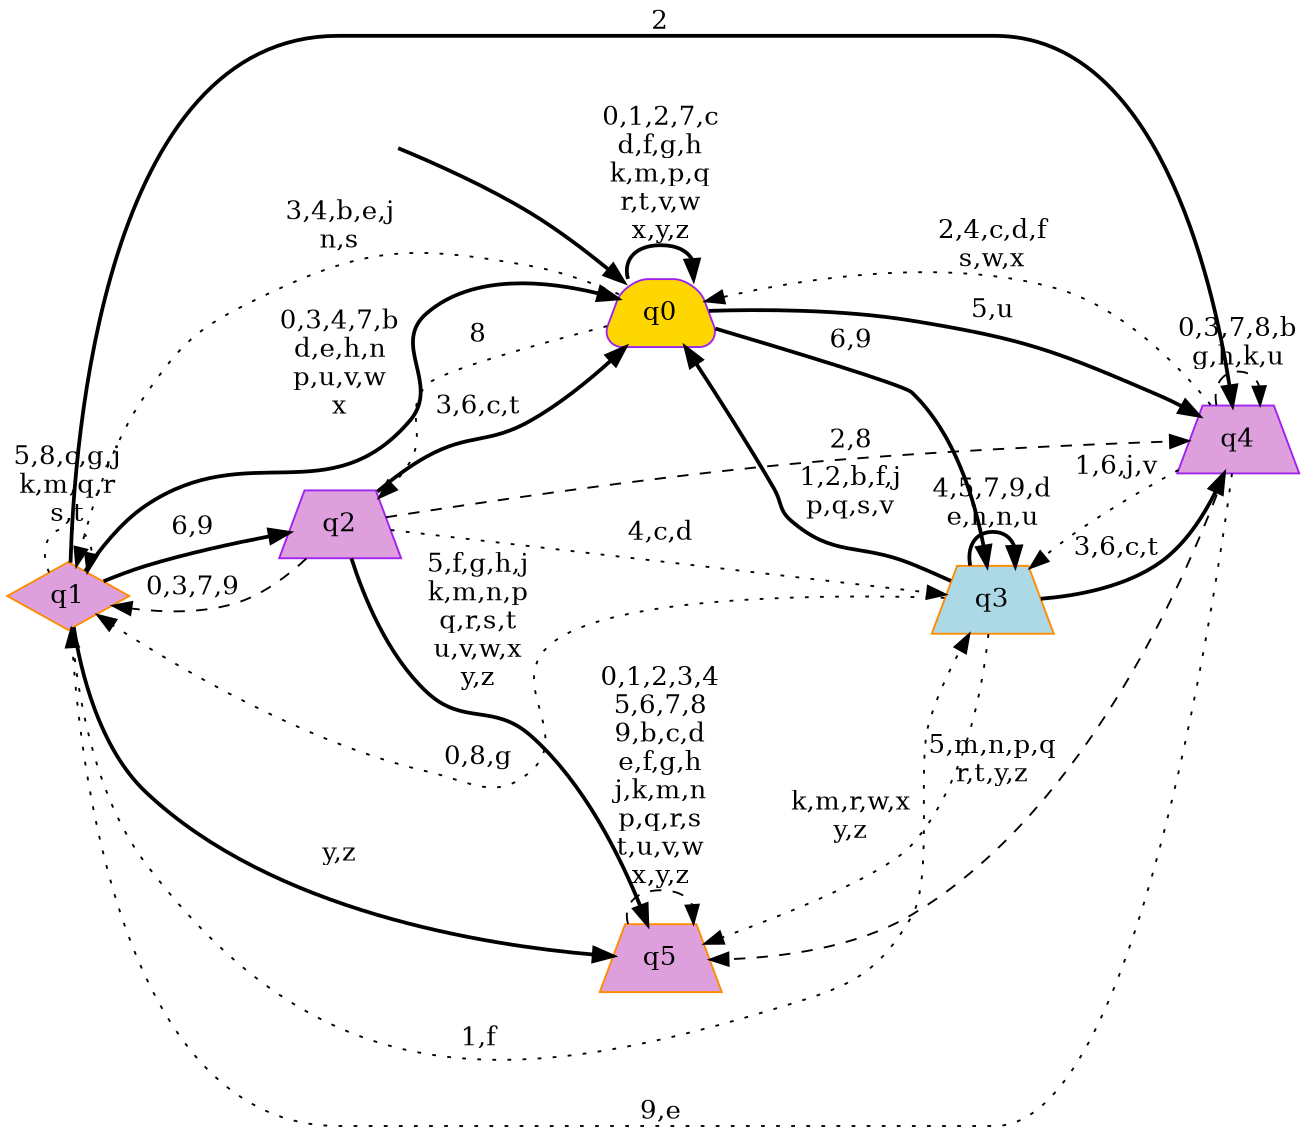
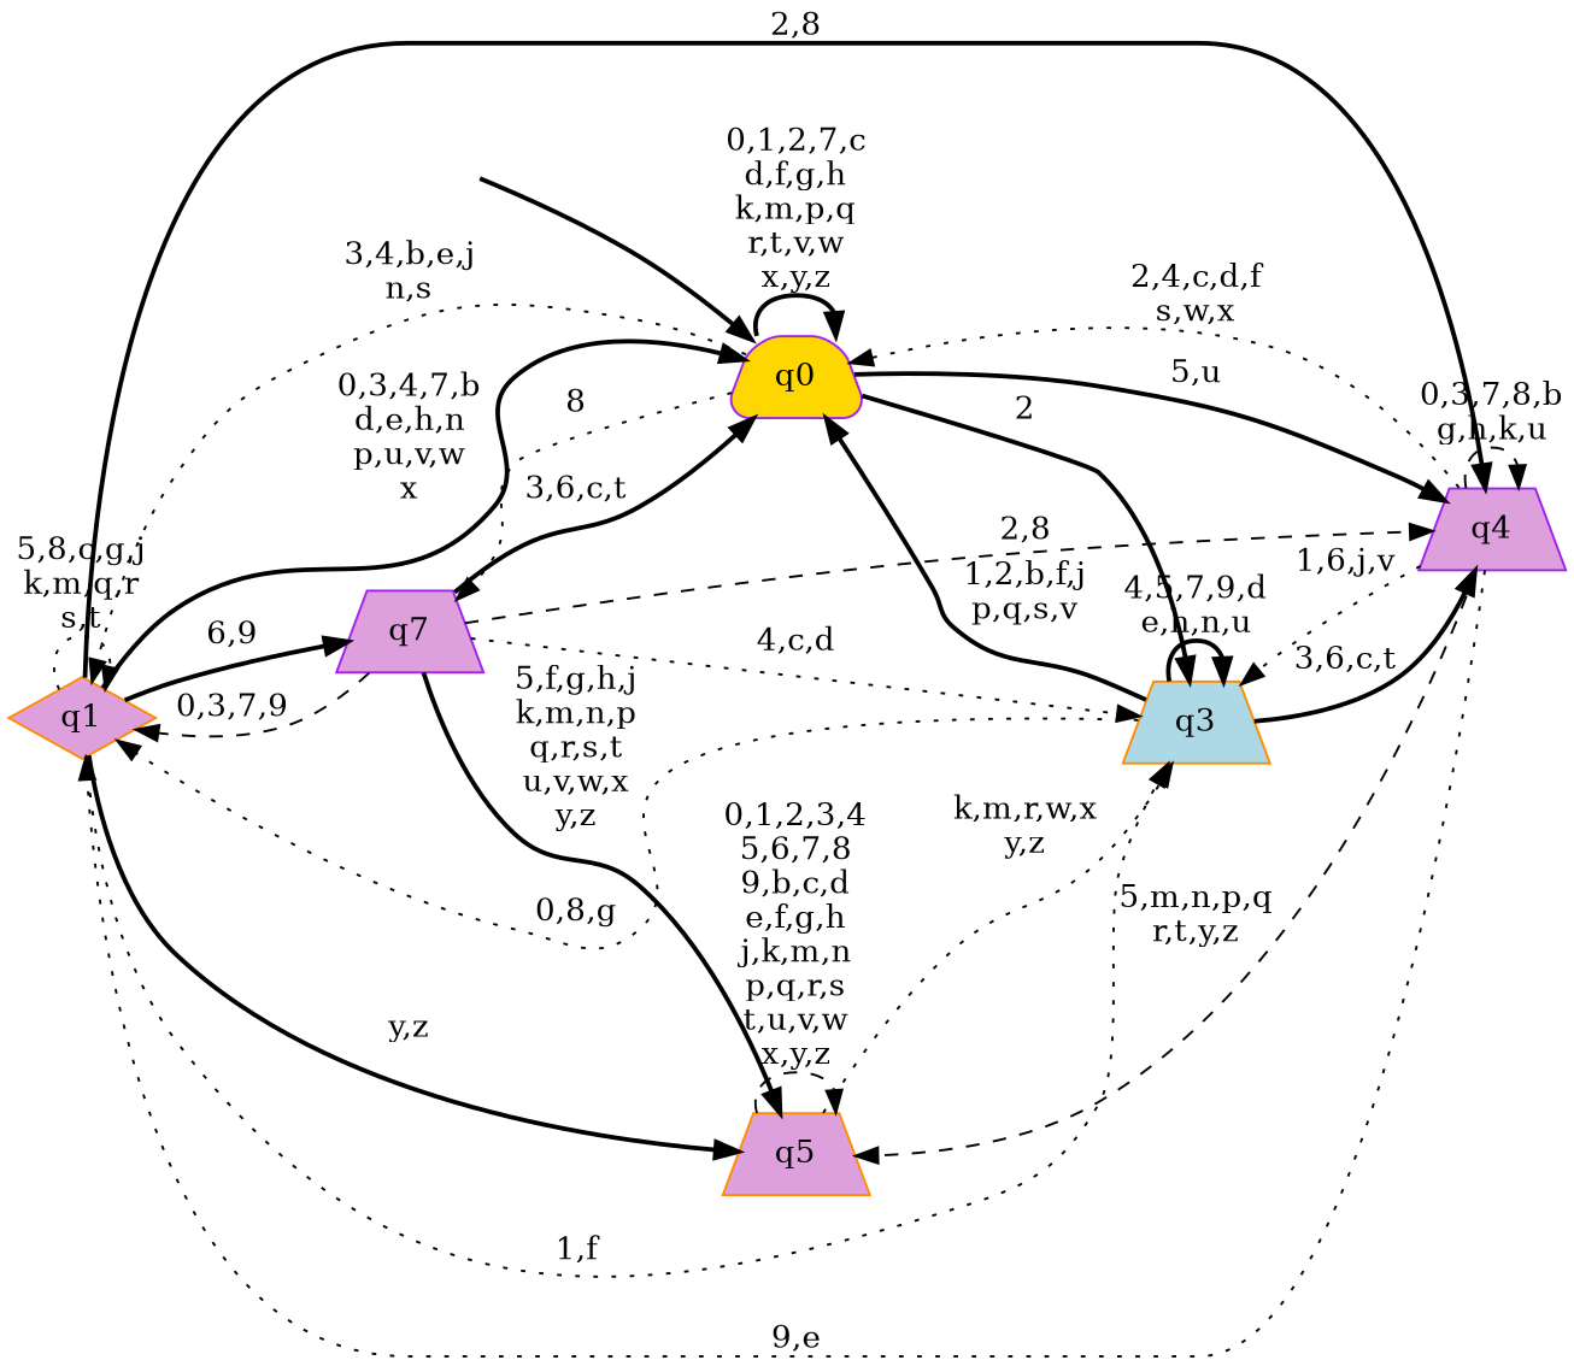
  digraph {
    rankdir=LR
    node [shape=trapezium style=filled color=purple fillcolor=plum]
    edge [style=bold]
    __start0 [height=0 shape=none style=invis width=0 color="" fillcolor=""]
    n2 [fillcolor=gold label=q0 style="rounded,filled"]
    n3 [color=darkorange label=q1 shape=diamond]
-   n4 [label=q2]
+   n4 [label=q7]
    n5 [color=darkorange fillcolor=lightblue label=q3]
    n6 [label=q4]
    n7 [color=darkorange label=q5]
    subgraph cluster_1 {
      nodesep=0.15
      ranksep=0.15
      style=invis
      __start0
      n2
    }
    __start0 -> n2 [penwidth=2]
    n2 -> n2 [label="0,1,2,7,c\nd,f,g,h\nk,m,p,q\nr,t,v,w\nx,y,z"]
    n2 -> n3 [label="3,4,b,e,j\nn,s" style=dotted]
    n2 -> n4 [label=8 style=dotted]
-   n2 -> n5 [label="6,9"]
+   n2 -> n5 [label=2]
    n2 -> n6 [label="5,u"]
    n3 -> n2 [label="0,3,4,7,b\nd,e,h,n\np,u,v,w\nx"]
    n3 -> n3 [label="5,8,c,g,j\nk,m,q,r\ns,t" style=dotted]
    n3 -> n4 [label="6,9"]
    n3 -> n5 [label="1,f" style=dotted]
-   n3 -> n6 [label=2]
+   n3 -> n6 [label="2,8"]
    n3 -> n7 [label="y,z"]
    n4 -> n2 [label="3,6,c,t"]
    n4 -> n3 [label="0,3,7,9" style=dashed]
    n4 -> n5 [label="4,c,d" style=dotted]
    n4 -> n6 [label="2,8" style=dashed]
    n4 -> n7 [label="5,f,g,h,j\nk,m,n,p\nq,r,s,t\nu,v,w,x\ny,z"]
    n5 -> n2 [label="1,2,b,f,j\np,q,s,v"]
    n5 -> n3 [label="0,8,g" style=dotted]
    n5 -> n5 [label="4,5,7,9,d\ne,h,n,u"]
    n5 -> n6 [label="3,6,c,t"]
-   n5 -> n7 [label="k,m,r,w,x\ny,z" style=dotted]
+   n7 -> n5 [label="k,m,r,w,x\ny,z" style=dotted]
    n6 -> n2 [label="2,4,c,d,f\ns,w,x" style=dotted]
    n6 -> n3 [label="9,e" style=dotted]
    n6 -> n5 [label="1,6,j,v" style=dotted]
    n6 -> n6 [label="0,3,7,8,b\ng,h,k,u" style=dashed]
    n6 -> n7 [label="5,m,n,p,q\nr,t,y,z" style=dashed]
    n7 -> n7 [label="0,1,2,3,4\n5,6,7,8\n9,b,c,d\ne,f,g,h\nj,k,m,n\np,q,r,s\nt,u,v,w\nx,y,z" style=dashed]
  }
